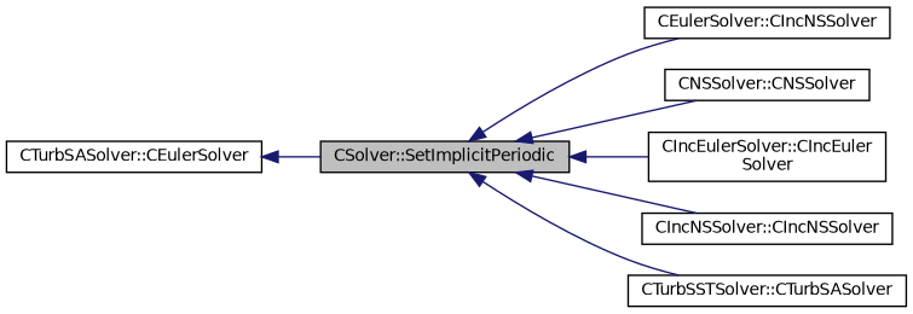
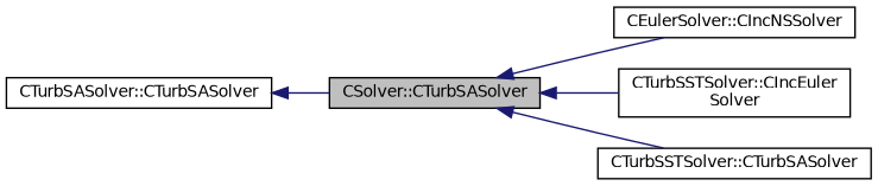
  digraph {
    rankdir=LR
    node [color=black fillcolor=white fontname=Helvetica fontsize=10 shape=record style=filled]
    edge [color=midnightblue dir=back fontname=Helvetica fontsize=10 labelfontname=Helvetica labelfontsize=10 style=solid]
-   n1 [fillcolor=grey75 fontcolor=black height=0.2 label="CSolver::SetImplicitPeriodic" width=0.4]
+   n1 [fillcolor=grey75 fontcolor=black height=0.2 label="CSolver::CTurbSASolver" width=0.4]
    n2 [height=0.2 label="CEulerSolver::CIncNSSolver" width=0.4]
-   n3 [height=0.2 label="CNSSolver::CNSSolver" width=0.4]
-   n4 [height=0.2 label="CIncEulerSolver::CIncEuler\lSolver" width=0.4]
-   n5 [height=0.2 label="CIncNSSolver::CIncNSSolver" width=0.4]
+   n4 [height=0.2 label="CTurbSSTSolver::CIncEuler\lSolver" width=0.4]
    n6 [height=0.2 label="CTurbSSTSolver::CTurbSASolver" width=0.4]
-   n7 [height=0.2 label="CTurbSASolver::CEulerSolver" width=0.4]
+   n7 [height=0.2 label="CTurbSASolver::CTurbSASolver" width=0.4]
    n1 -> n2
-   n1 -> n3
    n1 -> n4
-   n1 -> n5
    n1 -> n6
    n7 -> n1
  }
